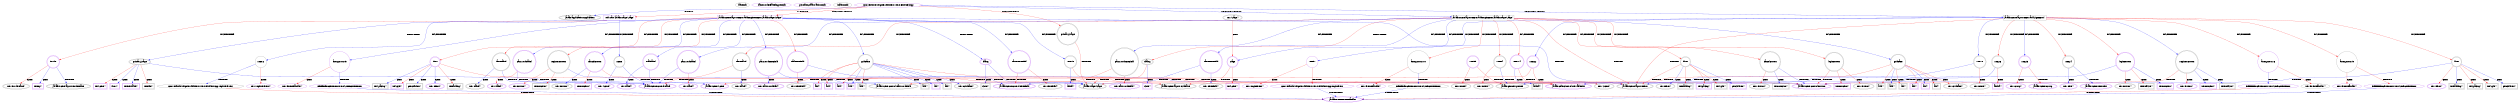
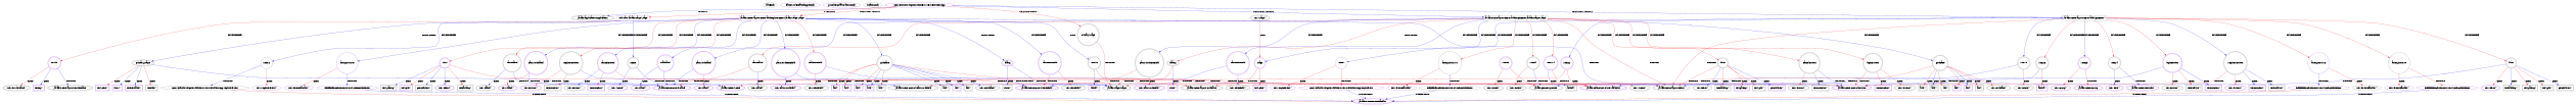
  digraph {
    node [color=gray40 isFrameworkType=true vertexType=INSIDE_CALL peripheries=2]
    edge [color=red]
    baseInfo [category=extension_graph graphId=4019 isAnonymous=false possibleRelation=true isFrameworkType="" vertexType="" peripheries=""]
    frameworkRelatedTypesInfo [0="javafx.application.Application" color=purple isFrameworkType="" vertexType="" peripheries=""]
    possibleCollaborationsInfo [0="4019~CLIENT_METHOD_DECLARATION-INSTANTIATION-~javafx.application.Application ~javafx.event.EventHandler ~false~false" color=purple isFrameworkType="" vertexType="" peripheries=""]
    locationInfo [contextSignature=FishkersApp filePath="/regisik-Fishkers/Fishkers-master/src/com/reslinski/zbigniew/fishkers/views/FishkersApp.java" graphId=4019 projectName="regisik-Fishkers" isFrameworkType="" vertexType="" peripheries=""]
    n5 [color=purple isFrameworkType=false label="com.reslinski.zbigniew.fishkers.views.FishkersApp" vertexType=ROOT_CLIENT_CLASS_DECLARATION peripheries=""]
    n6 [label="javafx.application.Application" vertexType=FRAMEWORK_CLASS_TYPE]
    n7 [label=primaryStage shape=circle vertexType=FIELD_DECLARATION]
    n8 [color=purple isFrameworkType=false label="void start(javafx.stage.Stage)" shape=box vertexType=OVERRIDING_METHOD_DECLARATION peripheries=""]
    n9 [isFrameworkType=false label="javafx.scene.layout.HBox addSignHBox()" shape=box vertexType=CLIENT_METHOD_DECLARATION peripheries=""]
    n10 [color=purple isFrameworkType=false label="javafx.scene.layout.HBox addRegisterHBox(javafx.stage.Stage)" shape=box vertexType=CLIENT_METHOD_DECLARATION peripheries=""]
    n11 [isFrameworkType=false label="javafx.scene.layout.HBox addLoginHBox(javafx.stage.Stage)" shape=box vertexType=CLIENT_METHOD_DECLARATION peripheries=""]
    n12 [label="javafx.stage.Stage" vertexType=FRAMEWORK_CLASS_TYPE]
    n13 [label=primaryStage vertexType=PARAMETER_DECLARATION]
    n14 [color=purple label=border shape=circle vertexType=VARIABLE_EXPRESION]
    n15 [label=scene shape=circle vertexType=VARIABLE_EXPRESION]
    n16 [label="javafx.scene.layout.HBox" vertexType=FRAMEWORK_CLASS_TYPE]
    n17 [label=hbox shape=circle vertexType=VARIABLE_EXPRESION]
    n18 [label=VAR10 shape=circle vertexType=VARIABLE_EXPRESION]
    n19 [color=purple label=loginButton shape=circle vertexType=VARIABLE_EXPRESION]
    n20 [color=purple isFrameworkType=false label=anonymous16 shape=circle vertexType=VARIABLE_EXPRESION peripheries=""]
    n21 [label=registerButton shape=circle vertexType=VARIABLE_EXPRESION]
    n22 [isFrameworkType=false label=anonymous19 shape=circle vertexType=VARIABLE_EXPRESION peripheries=""]
    n23 [color=purple label=stage shape=circle vertexType=VARIABLE_EXPRESION]
    n24 [color=purple label=VAR22 shape=circle vertexType=VARIABLE_EXPRESION]
    n25 [color=purple label=VAR23 shape=circle vertexType=VARIABLE_EXPRESION]
    n26 [label=VAR24 shape=circle vertexType=VARIABLE_EXPRESION]
    n27 [label=VAR26 shape=circle vertexType=VARIABLE_EXPRESION]
    n28 [color=purple label=dialog vertexType=PARAMETER_DECLARATION]
    n29 [label=gridPane shape=circle vertexType=VARIABLE_EXPRESION]
    n30 [color=purple label=hbox shape=circle vertexType=VARIABLE_EXPRESION]
    n31 [label=nameLabel shape=circle vertexType=VARIABLE_EXPRESION]
    n32 [color=purple label=passwordLabel shape=circle vertexType=VARIABLE_EXPRESION]
    n33 [color=purple label=mailLabel shape=circle vertexType=VARIABLE_EXPRESION]
    n34 [color=purple label=nameTextField shape=circle vertexType=VARIABLE_EXPRESION]
    n35 [color=purple label=passwordTextField shape=circle vertexType=VARIABLE_EXPRESION]
    n36 [color=purple label=mailTextField shape=circle vertexType=VARIABLE_EXPRESION]
    n37 [label=registerButton shape=circle vertexType=VARIABLE_EXPRESION]
    n38 [isFrameworkType=false label=VAR72 shape=circle vertexType=VARIABLE_EXPRESION peripheries=""]
    n39 [color=purple label=cancelButton shape=circle vertexType=VARIABLE_EXPRESION]
    n40 [color=purple isFrameworkType=false label=anonymous75 shape=circle vertexType=VARIABLE_EXPRESION peripheries=""]
    n41 [label=VAR79 shape=circle vertexType=VARIABLE_EXPRESION]
    n42 [label=dialog vertexType=PARAMETER_DECLARATION]
    n43 [label=gridPane shape=circle vertexType=VARIABLE_EXPRESION]
    n44 [label=hbox shape=circle vertexType=VARIABLE_EXPRESION]
    n45 [label=VAR84 shape=circle vertexType=VARIABLE_EXPRESION]
    n46 [label=nameLabel shape=circle vertexType=VARIABLE_EXPRESION]
    n47 [color=purple label=passwordLabel shape=circle vertexType=VARIABLE_EXPRESION]
    n48 [color=purple label=nameTextField shape=circle vertexType=VARIABLE_EXPRESION]
    n49 [label=passwordTextField shape=circle vertexType=VARIABLE_EXPRESION]
    n50 [label=loginButton shape=circle vertexType=VARIABLE_EXPRESION]
    n51 [color=purple isFrameworkType=false label=VAR97 shape=circle vertexType=VARIABLE_EXPRESION peripheries=""]
    n52 [label=cancelButton shape=circle vertexType=VARIABLE_EXPRESION]
    n53 [isFrameworkType=false label=anonymous100 shape=circle vertexType=VARIABLE_EXPRESION peripheries=""]
    n54 [color=purple label=VAR104 shape=circle vertexType=VARIABLE_EXPRESION]
    n55 [color=purple label="setResizable()" shape=box]
    n56 [label="setTitle()" shape=box]
    n57 [color=purple label="setScene()" shape=box]
    n58 [color=purple label="show()" shape=box]
    n59 [label="javafx.scene.layout.BorderPane" vertexType=FRAMEWORK_CLASS_TYPE]
    n60 [label="new BorderPane()" vertexType=CONSTRUCTOR_CALL]
    n61 [color=purple label="setTop()" shape=box]
    n62 [color=purple label="javafx.scene.Scene" vertexType=FRAMEWORK_CLASS_TYPE]
    n63 [color=purple label="new Scene()" vertexType=CONSTRUCTOR_CALL]
    n64 [color=purple label="new HBox()" vertexType=CONSTRUCTOR_CALL]
    n65 [label="setPadding()" shape=box]
    n66 [label="setSpacing()" shape=box]
    n67 [label="setStyle()" shape=box]
    n68 [label="getChildren()" shape=box]
    n69 [label="javafx.geometry.Insets" vertexType=FRAMEWORK_CLASS_TYPE]
    n70 [label="new Insets()" vertexType=CONSTRUCTOR_CALL]
    n71 [color=purple label="javafx.scene.control.Button" vertexType=FRAMEWORK_CLASS_TYPE]
    n72 [label="new Button()" vertexType=CONSTRUCTOR_CALL]
    n73 [label="setPrefSize()" shape=box]
    n74 [color=purple label="setOnAction()" shape=box]
    n75 [color=purple isFrameworkType=false label=REFERENCE_ANONYMOUS_DECLARATION vertexType=REFERENCE_ANONYMOUS_DECLARATION peripheries=""]
    n76 [isFrameworkType=false label="new EventHandler()" vertexType=CONSTRUCTOR_CALL peripheries=""]
    n77 [color=purple label="new Button()" vertexType=CONSTRUCTOR_CALL]
    n78 [color=purple label="setOnAction()" shape=box]
    n79 [label="setPrefSize()" shape=box]
    n80 [color=purple isFrameworkType=false label=REFERENCE_ANONYMOUS_DECLARATION vertexType=REFERENCE_ANONYMOUS_DECLARATION peripheries=""]
    n81 [color=purple isFrameworkType=false label="new EventHandler()" vertexType=CONSTRUCTOR_CALL peripheries=""]
    n82 [color=purple label="setScene()" shape=box]
    n83 [label="new Scene()" vertexType=CONSTRUCTOR_CALL]
    n84 [color=purple label="javafx.scene.Group" vertexType=FRAMEWORK_CLASS_TYPE]
    n85 [color=purple label="new Group()" vertexType=CONSTRUCTOR_CALL]
    n86 [color=purple label="javafx.scene.text.Text" vertexType=FRAMEWORK_CLASS_TYPE]
    n87 [color=purple label="new Text()" vertexType=CONSTRUCTOR_CALL]
    n88 [color=purple label="javafx.collections.ObservableList" vertexType=FRAMEWORK_INTERFACE_TYPE]
    n89 [color=purple label="addAll()" shape=box]
    n90 [color=purple label="javafx.event.EventHandler" vertexType=FRAMEWORK_INTERFACE_TYPE]
    n91 [label="new Stage()" vertexType=CONSTRUCTOR_CALL]
    n92 [label="close()" shape=box]
    n93 [label="javafx.scene.layout.GridPane" vertexType=FRAMEWORK_CLASS_TYPE]
    n94 [label="new GridPane()" vertexType=CONSTRUCTOR_CALL]
    n95 [color=purple label="add()" shape=box]
    n96 [color=purple label="add()" shape=box]
    n97 [color=purple label="add()" shape=box]
    n98 [color=purple label="add()" shape=box]
    n99 [label="add()" shape=box]
    n100 [label="add()" shape=box]
    n101 [color=purple label="add()" shape=box]
    n102 [label="add()" shape=box]
    n103 [color=purple label="new HBox()" vertexType=CONSTRUCTOR_CALL]
    n104 [label="setPadding()" shape=box]
    n105 [label="setSpacing()" shape=box]
    n106 [color=purple label="setStyle()" shape=box]
    n107 [label="getChildren()" shape=box]
    n108 [color=purple label=VAR55 shape=circle vertexType=VARIABLE_EXPRESION]
    n109 [label="new Insets()" vertexType=CONSTRUCTOR_CALL]
    n110 [color=purple label="javafx.scene.control.Label" vertexType=FRAMEWORK_CLASS_TYPE]
    n111 [label="new Label()" vertexType=CONSTRUCTOR_CALL]
    n112 [color=purple label="new Label()" vertexType=CONSTRUCTOR_CALL]
    n113 [color=purple label="new Label()" vertexType=CONSTRUCTOR_CALL]
    n114 [color=purple label="javafx.scene.control.TextField" vertexType=FRAMEWORK_CLASS_TYPE]
    n115 [label="new TextField()" vertexType=CONSTRUCTOR_CALL]
    n116 [label="javafx.scene.control.PasswordField" vertexType=FRAMEWORK_CLASS_TYPE]
    n117 [color=purple label="new PasswordField()" vertexType=CONSTRUCTOR_CALL]
    n118 [label="new TextField()" vertexType=CONSTRUCTOR_CALL]
    n119 [color=purple label="new Button()" vertexType=CONSTRUCTOR_CALL]
    n120 [label="setOnAction()" shape=box]
    n121 [isFrameworkType=false label="com.reslinski.zbigniew.fishkers.views.FishkersApp.registerEvent" vertexType=REFERENCE_CLIENT_CLASS_DECLARATION peripheries=""]
    n122 [color=purple isFrameworkType=false label="new registerEvent()" vertexType=CONSTRUCTOR_CALL peripheries=""]
    n123 [label="new Button()" vertexType=CONSTRUCTOR_CALL]
    n124 [color=purple label="setOnAction()" shape=box]
    n125 [color=purple isFrameworkType=false label=REFERENCE_ANONYMOUS_DECLARATION vertexType=REFERENCE_ANONYMOUS_DECLARATION peripheries=""]
    n126 [color=purple isFrameworkType=false label="new EventHandler()" vertexType=CONSTRUCTOR_CALL peripheries=""]
    n127 [color=purple label="addAll()" shape=box]
    n128 [color=purple label="close()" shape=box]
    n129 [label="new GridPane()" vertexType=CONSTRUCTOR_CALL]
    n130 [label="add()" shape=box]
    n131 [label="add()" shape=box]
    n132 [label="add()" shape=box]
    n133 [color=purple label="add()" shape=box]
    n134 [color=purple label="add()" shape=box]
    n135 [label="add()" shape=box]
    n136 [label="new HBox()" vertexType=CONSTRUCTOR_CALL]
    n137 [label="setPadding()" shape=box]
    n138 [color=purple label="setSpacing()" shape=box]
    n139 [label="setStyle()" shape=box]
    n140 [color=purple label="getChildren()" shape=box]
    n141 [label="new Insets()" vertexType=CONSTRUCTOR_CALL]
    n142 [label="new Label()" vertexType=CONSTRUCTOR_CALL]
    n143 [color=purple label="new Label()" vertexType=CONSTRUCTOR_CALL]
    n144 [label="new TextField()" vertexType=CONSTRUCTOR_CALL]
    n145 [color=purple label="new PasswordField()" vertexType=CONSTRUCTOR_CALL]
    n146 [label="new Button()" vertexType=CONSTRUCTOR_CALL]
    n147 [color=purple label="setOnAction()" shape=box]
    n148 [color=purple isFrameworkType=false label="com.reslinski.zbigniew.fishkers.views.FishkersApp.LoginEvent" vertexType=REFERENCE_CLIENT_CLASS_DECLARATION peripheries=""]
    n149 [color=purple isFrameworkType=false label="new LoginEvent()" vertexType=CONSTRUCTOR_CALL peripheries=""]
    n150 [label="new Button()" vertexType=CONSTRUCTOR_CALL]
    n151 [label="setOnAction()" shape=box]
    n152 [isFrameworkType=false label=REFERENCE_ANONYMOUS_DECLARATION vertexType=REFERENCE_ANONYMOUS_DECLARATION peripheries=""]
    n153 [color=purple isFrameworkType=false label="new EventHandler()" vertexType=CONSTRUCTOR_CALL peripheries=""]
    n154 [label="addAll()" shape=box]
    n5 -> n6 [color=blue label=EXTEND]
    n5 -> n7 [label=DECLARE_FIELD]
    n5 -> n8 [label=OVERRIDE]
    n5 -> n9 [color=blue label=DECLARE_METHOD]
    n5 -> n10 [label=DECLARE_METHOD]
    n5 -> n11 [color=blue label=DECLARE_METHOD]
    n7 -> n12 [label=OF_TYPE]
    n8 -> n13 [color=blue label=PARAMETER]
    n8 -> n14 [label=INSTANTIATE]
    n8 -> n15 [color=blue label=INSTANTIATE]
    n9 -> n16 [label=RETURN]
    n9 -> n17 [label=INSTANTIATE]
    n9 -> n18 [color=blue label=INSTANTIATE]
    n9 -> n19 [label=INSTANTIATE]
    n9 -> n20 [label=INSTANTIATE]
    n9 -> n21 [color=blue label=INSTANTIATE]
    n9 -> n22 [label=INSTANTIATE]
    n9 -> n23 [color=blue label=INSTANTIATE]
    n9 -> n24 [color=blue label=INSTANTIATE]
    n9 -> n25 [color=blue label=INSTANTIATE]
    n9 -> n26 [label=INSTANTIATE]
    n9 -> n27 [label=INSTANTIATE]
    n10 -> n16 [color=blue label=RETURN]
    n10 -> n28 [color=blue label=PARAMETER]
    n10 -> n29 [color=blue label=INSTANTIATE]
    n10 -> n30 [label=INSTANTIATE]
    n10 -> n31 [label=INSTANTIATE]
    n10 -> n32 [color=blue label=INSTANTIATE]
    n10 -> n33 [color=blue label=INSTANTIATE]
    n10 -> n34 [color=blue label=INSTANTIATE]
    n10 -> n35 [color=blue label=INSTANTIATE]
    n10 -> n36 [label=INSTANTIATE]
    n10 -> n37 [label=INSTANTIATE]
    n10 -> n38 [color=blue label=INSTANTIATE]
    n10 -> n39 [color=blue label=INSTANTIATE]
    n10 -> n40 [color=blue label=INSTANTIATE]
-   n10 -> n41 [color=blue label=INSTANTIATE]
+   n10 -> n41 [color=blue label=TYPE]
    n11 -> n16 [label=RETURN]
    n11 -> n42 [label=PARAMETER]
    n11 -> n43 [color=blue label=INSTANTIATE]
    n11 -> n44 [label=INSTANTIATE]
    n11 -> n45 [label=INSTANTIATE]
    n11 -> n46 [label=INSTANTIATE]
    n11 -> n47 [color=blue label=INSTANTIATE]
    n11 -> n48 [color=blue label=INSTANTIATE]
    n11 -> n49 [color=blue label=INSTANTIATE]
    n11 -> n50 [label=INSTANTIATE]
    n11 -> n51 [color=blue label=INSTANTIATE]
    n11 -> n52 [label=INSTANTIATE]
    n11 -> n53 [label=INSTANTIATE]
    n11 -> n54 [label=INSTANTIATE]
    n13 -> n12 [color=blue label=OF_TYPE]
    n13 -> n55 [color=blue label=CALL]
    n13 -> n56 [label=CALL]
    n13 -> n57 [label=CALL]
    n13 -> n58 [color=blue label=CALL]
    n14 -> n59 [color=blue label=OF_TYPE]
    n14 -> n60 [label=CALL]
    n14 -> n61 [color=blue label=CALL]
    n15 -> n62 [color=blue label=OF_TYPE]
    n15 -> n63 [color=blue label=CALL]
    n17 -> n16 [color=blue label=OF_TYPE]
    n17 -> n64 [label=CALL]
    n17 -> n65 [color=blue label=CALL]
    n17 -> n66 [label=CALL]
    n17 -> n67 [label=CALL]
    n17 -> n68 [color=blue label=CALL]
    n18 -> n69 [color=blue label=OF_TYPE]
    n18 -> n70 [label=CALL]
    n19 -> n71 [color=blue label=OF_TYPE]
    n19 -> n72 [label=CALL]
    n19 -> n73 [label=CALL]
    n19 -> n74 [color=blue label=CALL]
    n20 -> n75 [color=blue label=OF_TYPE]
    n20 -> n76 [label=CALL]
    n21 -> n71 [label=OF_TYPE]
    n21 -> n77 [label=CALL]
    n21 -> n78 [color=blue label=CALL]
    n21 -> n79 [color=blue label=CALL]
    n22 -> n80 [label=OF_TYPE]
    n22 -> n81 [label=CALL]
    n23 -> n12 [label=OF_TYPE]
    n23 -> n82 [label=CALL]
    n24 -> n62 [label=OF_TYPE]
    n24 -> n83 [label=CALL]
    n25 -> n84 [label=OF_TYPE]
    n25 -> n85 [label=CALL]
    n26 -> n86 [color=blue label=OF_TYPE]
    n26 -> n87 [color=blue label=CALL]
    n27 -> n88 [color=blue label=OF_TYPE]
    n27 -> n89 [label=CALL]
    n28 -> n12 [color=blue label=OF_TYPE]
    n28 -> n92 [color=blue label=CALL]
    n29 -> n93 [label=OF_TYPE]
    n29 -> n94 [color=blue label=CALL]
    n29 -> n95 [label=CALL]
    n29 -> n96 [label=CALL]
    n29 -> n97 [label=CALL]
    n29 -> n98 [color=blue label=CALL]
    n29 -> n99 [label=CALL]
    n29 -> n100 [color=blue label=CALL]
    n29 -> n101 [color=blue label=CALL]
    n29 -> n102 [color=blue label=CALL]
    n30 -> n16 [label=OF_TYPE]
    n30 -> n103 [color=blue label=CALL]
    n30 -> n104 [label=CALL]
    n30 -> n105 [color=blue label=CALL]
    n30 -> n106 [label=CALL]
    n30 -> n107 [color=blue label=CALL]
    n31 -> n110 [color=blue label=OF_TYPE]
    n31 -> n111 [color=blue label=CALL]
    n32 -> n110 [color=blue label=OF_TYPE]
    n32 -> n112 [label=CALL]
    n33 -> n110 [color=blue label=OF_TYPE]
    n33 -> n113 [color=blue label=CALL]
    n34 -> n114 [label=OF_TYPE]
    n34 -> n115 [label=CALL]
    n35 -> n116 [color=blue label=OF_TYPE]
    n35 -> n117 [color=blue label=CALL]
-   n36 -> n114 [color=blue label=OF_TYPE]
+   n36 -> n114 [color=blue label=OF_IMPLEMENT]
    n36 -> n118 [label=CALL]
    n37 -> n71 [color=blue label=OF_TYPE]
    n37 -> n119 [label=CALL]
    n37 -> n120 [label=CALL]
    n38 -> n121 [color=blue label=OF_TYPE]
    n38 -> n122 [label=CALL]
    n39 -> n71 [label=OF_TYPE]
    n39 -> n123 [color=blue label=CALL]
    n39 -> n124 [label=CALL]
    n40 -> n125 [color=blue label=OF_TYPE]
    n40 -> n126 [label=CALL]
    n41 -> n88 [label=OF_TYPE]
    n41 -> n127 [color=blue label=CALL]
    n42 -> n12 [label=OF_TYPE]
    n42 -> n128 [color=blue label=CALL]
    n43 -> n93 [label=OF_TYPE]
    n43 -> n129 [label=CALL]
    n43 -> n130 [label=CALL]
    n43 -> n131 [color=blue label=CALL]
    n43 -> n132 [label=CALL]
    n43 -> n133 [label=CALL]
    n43 -> n134 [color=blue label=CALL]
    n43 -> n135 [label=CALL]
    n44 -> n16 [label=OF_TYPE]
    n44 -> n136 [color=blue label=CALL]
    n44 -> n137 [label=CALL]
    n44 -> n138 [label=CALL]
    n44 -> n139 [label=CALL]
    n44 -> n140 [color=blue label=CALL]
    n45 -> n69 [color=blue label=OF_TYPE]
    n45 -> n141 [label=CALL]
    n46 -> n110 [label=OF_TYPE]
    n46 -> n142 [color=blue label=CALL]
    n47 -> n110 [color=blue label=OF_TYPE]
    n47 -> n143 [label=CALL]
    n48 -> n114 [color=blue label=OF_TYPE]
    n48 -> n144 [color=blue label=CALL]
    n49 -> n116 [label=OF_TYPE]
    n49 -> n145 [label=CALL]
    n50 -> n71 [label=OF_TYPE]
    n50 -> n146 [label=CALL]
    n50 -> n147 [label=CALL]
    n51 -> n148 [label=OF_TYPE]
    n51 -> n149 [label=CALL]
    n52 -> n71 [color=blue label=OF_TYPE]
    n52 -> n150 [label=CALL]
    n52 -> n151 [color=blue label=CALL]
    n53 -> n152 [color=blue label=OF_TYPE]
    n53 -> n153 [label=CALL]
    n54 -> n88 [label=OF_TYPE]
    n54 -> n154 [color=blue label=CALL]
    n75 -> n90 [label=IMPLEMENT]
    n80 -> n90 [color=blue label=IMPLEMENT]
    n91 -> n23 [label=CALL]
    n108 -> n69 [label=OF_TYPE]
    n108 -> n109 [label=CALL]
    n121 -> n90 [label=IMPLEMENT]
    n125 -> n90 [color=blue label=IMPLEMENT]
    n148 -> n90 [color=blue label=IMPLEMENT]
    n152 -> n90 [color=blue label=IMPLEMENT]
  }
